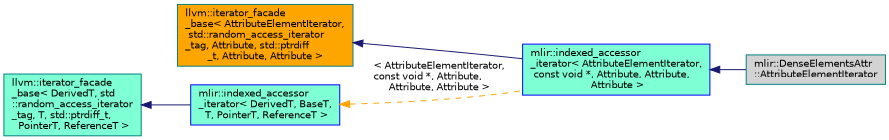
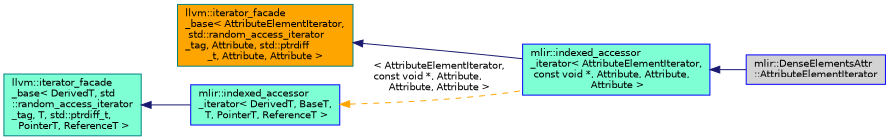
  digraph {
    rankdir=LR
    node [color=blue fillcolor=aquamarine fontname=Helvetica fontsize=10 shape=record style=filled]
    edge [color=midnightblue dir=back fontname=Helvetica fontsize=10 labelfontname=Helvetica labelfontsize=10 style=solid]
-   n1 [color=teal fillcolor=lightgrey fontcolor=black height=0.2 label="mlir::DenseElementsAttr\l::AttributeElementIterator" width=0.4]
+   n1 [fillcolor=lightgrey fontcolor=black height=0.2 label="mlir::DenseElementsAttr\l::AttributeElementIterator" width=0.4]
    n2 [height=0.2 label="mlir::indexed_accessor\l_iterator\< AttributeElementIterator,\l const void *, Attribute, Attribute,\l Attribute \>" width=0.4]
    n3 [color=teal height=0.2 label="llvm::iterator_facade\l_base\< AttributeElementIterator,\l std::random_access_iterator\l_tag, Attribute, std::ptrdiff\l_t, Attribute, Attribute \>" width=0.4 fillcolor=orange]
    n4 [height=0.2 label="mlir::indexed_accessor\l_iterator\< DerivedT, BaseT,\l T, PointerT, ReferenceT \>" width=0.4]
    n5 [color=teal height=0.2 label="llvm::iterator_facade\l_base\< DerivedT, std\l::random_access_iterator\l_tag, T, std::ptrdiff_t,\l PointerT, ReferenceT \>" width=0.4]
    n2 -> n1
    n3 -> n2
    n4 -> n2 [color=orange label=" \< AttributeElementIterator,\l const void *, Attribute,\l Attribute, Attribute \>" style=dashed]
    n5 -> n4
  }
